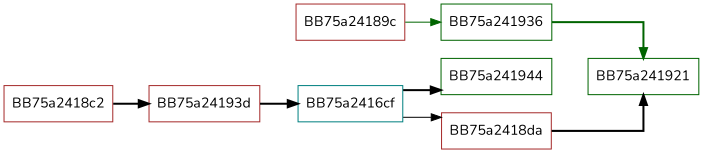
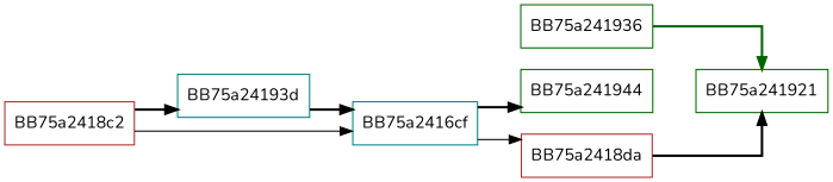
  digraph {
    fontname=Nunito
    rankdir=LR
    splines=ortho
    node [color=brown fontname=Nunito shape=box]
    edge [color=black fontname=Nunito style=bold]
-   BB75a24189c
    BB75a241936 [color=darkgreen]
    BB75a241921 [color=darkgreen]
    BB75a2418c2
-   BB75a24193d
+   BB75a24193d [color=teal]
    n6 [color=teal label=BB75a2416cf]
    BB75a241944 [color=darkgreen]
    BB75a2418da
-   BB75a24189c -> BB75a241936 [color=darkgreen style=solid]
    BB75a241936 -> BB75a241921 [color=darkgreen]
    BB75a2418c2 -> BB75a24193d
+   BB75a2418c2 -> n6 [style=solid]
    BB75a24193d -> n6
    n6 -> BB75a241944
    n6 -> BB75a2418da [style=solid]
    BB75a2418da -> BB75a241921
  }
